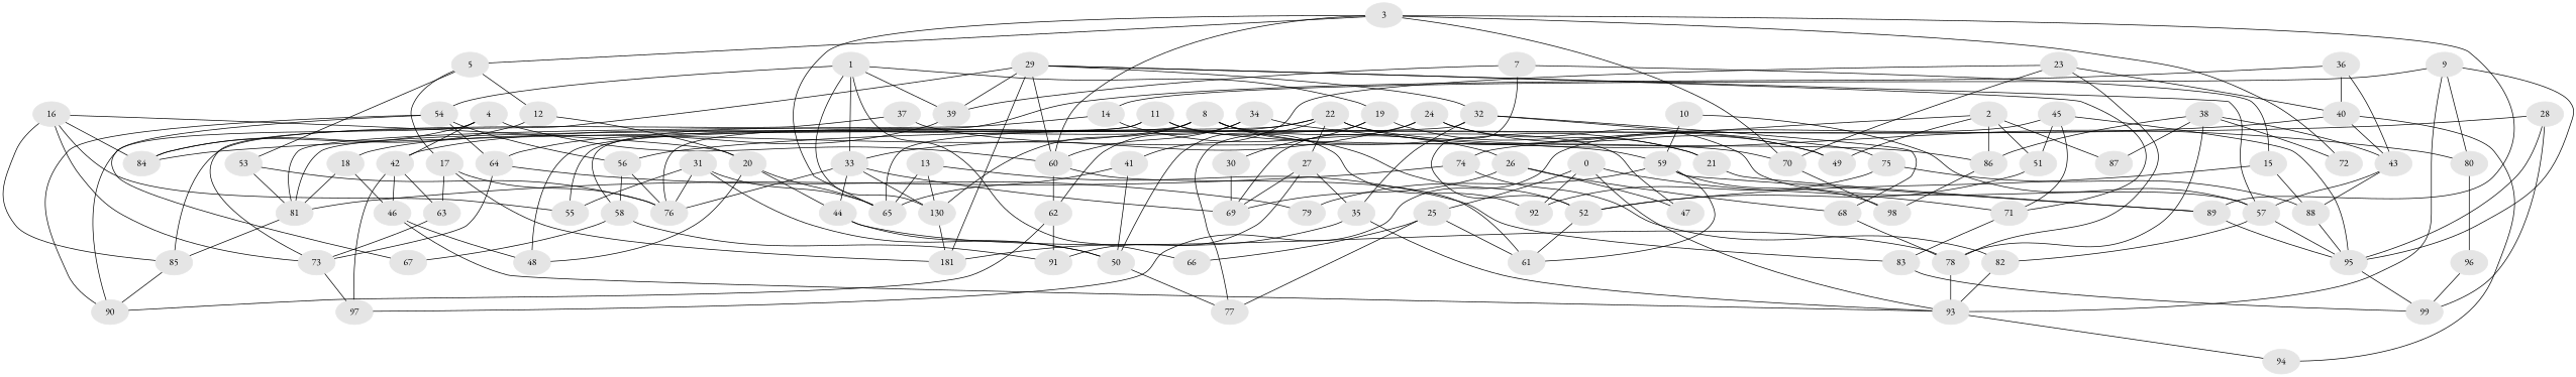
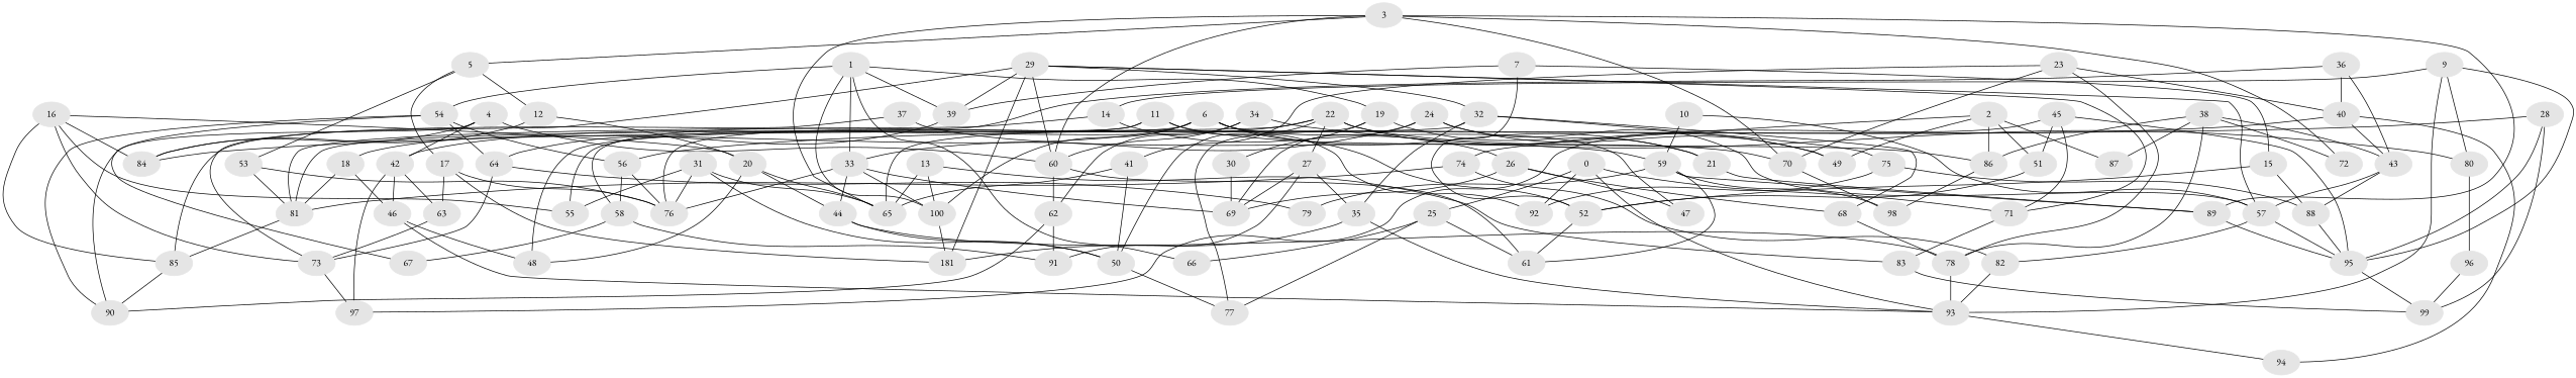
  graph {
    fontname="EB Garamond"
    node [color=gray90 fontname="EB Garamond" style=filled]
    edge [fontname="EB Garamond"]
    1
    19
    33
    39
    54
    66
-   100 [label=130]
+   100
    77
    21
    30
    76
    44
    69
    64
    90
    56
    67
    n18 [label=181]
    2
    49
    51
    74
    86
    87
    52
    81
    82
    98
    3
    5
    60
    65
    70
    72
    89
    12
    17
    53
    61
    62
    95
    4
    42
    84
    63
    46
    97
    20
    n49 [label=0]
    25
    71
    92
    93
    83
    94
    7
    15
    88
-   8
+   8 [label=6]
    18
    47
    9
    14
    80
    26
    96
    99
    10
    57
    59
    79
    11
    55
    58
    91
    48
    13
    68
    85
    16
    73
    50
    78
    22
    27
    35
    23
    40
    41
    43
    24
    28
    29
    32
    75
    31
    34
    36
    37
    38
    45
    1 -- 19
    1 -- 33
    1 -- 39
    1 -- 54
    1 -- 66
    1 -- 100
    19 -- 77
    19 -- 21
    19 -- 30
    33 -- 100
    33 -- 76
    33 -- 44
    33 -- 69
    39 -- 64
    54 -- 64
    54 -- 90
    54 -- 56
    54 -- 67
    100 -- n18
    21 -- 89
    30 -- 69
    44 -- 50
    44 -- 78
    64 -- 79
    64 -- 73
    56 -- 76
    56 -- 58
    2 -- 49
    2 -- 51
    2 -- 74
    2 -- 86
    2 -- 87
    51 -- 52
    74 -- 81
    74 -- 82
    86 -- 98
    52 -- 61
    81 -- 85
    82 -- 93
    3 -- 5
    3 -- 60
    3 -- 65
    3 -- 70
    3 -- 72
    3 -- 89
    5 -- 12
    5 -- 17
    5 -- 53
    60 -- 61
    60 -- 62
    70 -- 98
    89 -- 95
    12 -- 84
    12 -- 20
    17 -- 76
    17 -- n18
    17 -- 63
    53 -- 76
    53 -- 81
    62 -- 90
    62 -- 91
    95 -- 99
    4 -- 90
    4 -- 60
    4 -- 42
    4 -- 84
    42 -- 63
    42 -- 46
    42 -- 97
    63 -- 73
    46 -- 93
    46 -- 48
    20 -- 44
    20 -- 65
    20 -- 48
    n49 -- 25
    n49 -- 71
    n49 -- 92
    n49 -- 93
    25 -- 66
    25 -- 77
    25 -- 61
    71 -- 83
    93 -- 94
    83 -- 99
    7 -- 39
    7 -- 52
    7 -- 15
    15 -- 52
    15 -- 88
    88 -- 95
    8 -- 100
    8 -- 21
    8 -- 76
    8 -- 52
    8 -- 18
    8 -- 47
    18 -- 81
    18 -- 46
    9 -- 95
    9 -- 93
    9 -- 14
    9 -- 80
    14 -- 81
    14 -- 26
    80 -- 96
    26 -- 69
    26 -- 47
    26 -- 68
    96 -- 99
    10 -- 57
    10 -- 59
    57 -- 82
    57 -- 95
    59 -- 98
    59 -- 89
    59 -- 61
    59 -- 79
    11 -- 70
    11 -- 92
    11 -- 55
    11 -- 58
    58 -- 67
    58 -- 91
    13 -- 100
    13 -- 65
    13 -- 83
    68 -- 78
    85 -- 90
    16 -- 84
    16 -- 20
    16 -- 55
    16 -- 85
    16 -- 73
    73 -- 97
    50 -- 77
    78 -- 93
    22 -- 49
    22 -- 86
    22 -- 65
    22 -- 42
    22 -- 50
    22 -- 27
    27 -- 69
    27 -- 91
    27 -- 35
    35 -- n18
    35 -- 93
    23 -- 70
    23 -- 78
    23 -- 40
    23 -- 41
    40 -- 56
    40 -- 94
    40 -- 43
    41 -- 65
    41 -- 50
    43 -- 88
    43 -- 57
    24 -- 33
    24 -- 69
    24 -- 49
    24 -- 57
    28 -- 95
    28 -- 84
    28 -- 99
    29 -- 39
    29 -- n18
    29 -- 60
    29 -- 71
    29 -- 57
    29 -- 73
    29 -- 32
    32 -- 81
    32 -- 68
    32 -- 35
    32 -- 75
    75 -- 92
    75 -- 88
    31 -- 76
    31 -- 65
    31 -- 55
    31 -- 50
    34 -- 60
    34 -- 62
    34 -- 80
    36 -- 48
    36 -- 40
    36 -- 43
    37 -- 59
    37 -- 85
    38 -- 86
    38 -- 87
    38 -- 72
    38 -- 78
    38 -- 43
    45 -- 51
    45 -- 95
    45 -- 97
    45 -- 71
  }
